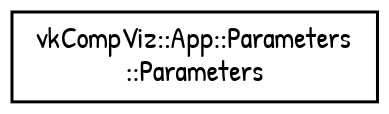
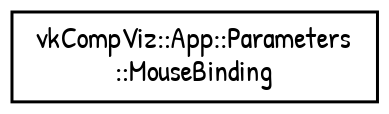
  digraph {
    rankdir=LR
    fontname="Patrick Hand"
-   n1 [color=black fillcolor=white fontname="Patrick Hand" fontsize=10 height=0.2 label="vkCompViz::App::Parameters\l::Parameters" shape=box style=filled width=0.4]
+   n1 [color=black fillcolor=white fontname="Patrick Hand" fontsize=10 height=0.2 label="vkCompViz::App::Parameters\l::MouseBinding" shape=box style=filled width=0.4]
  }
